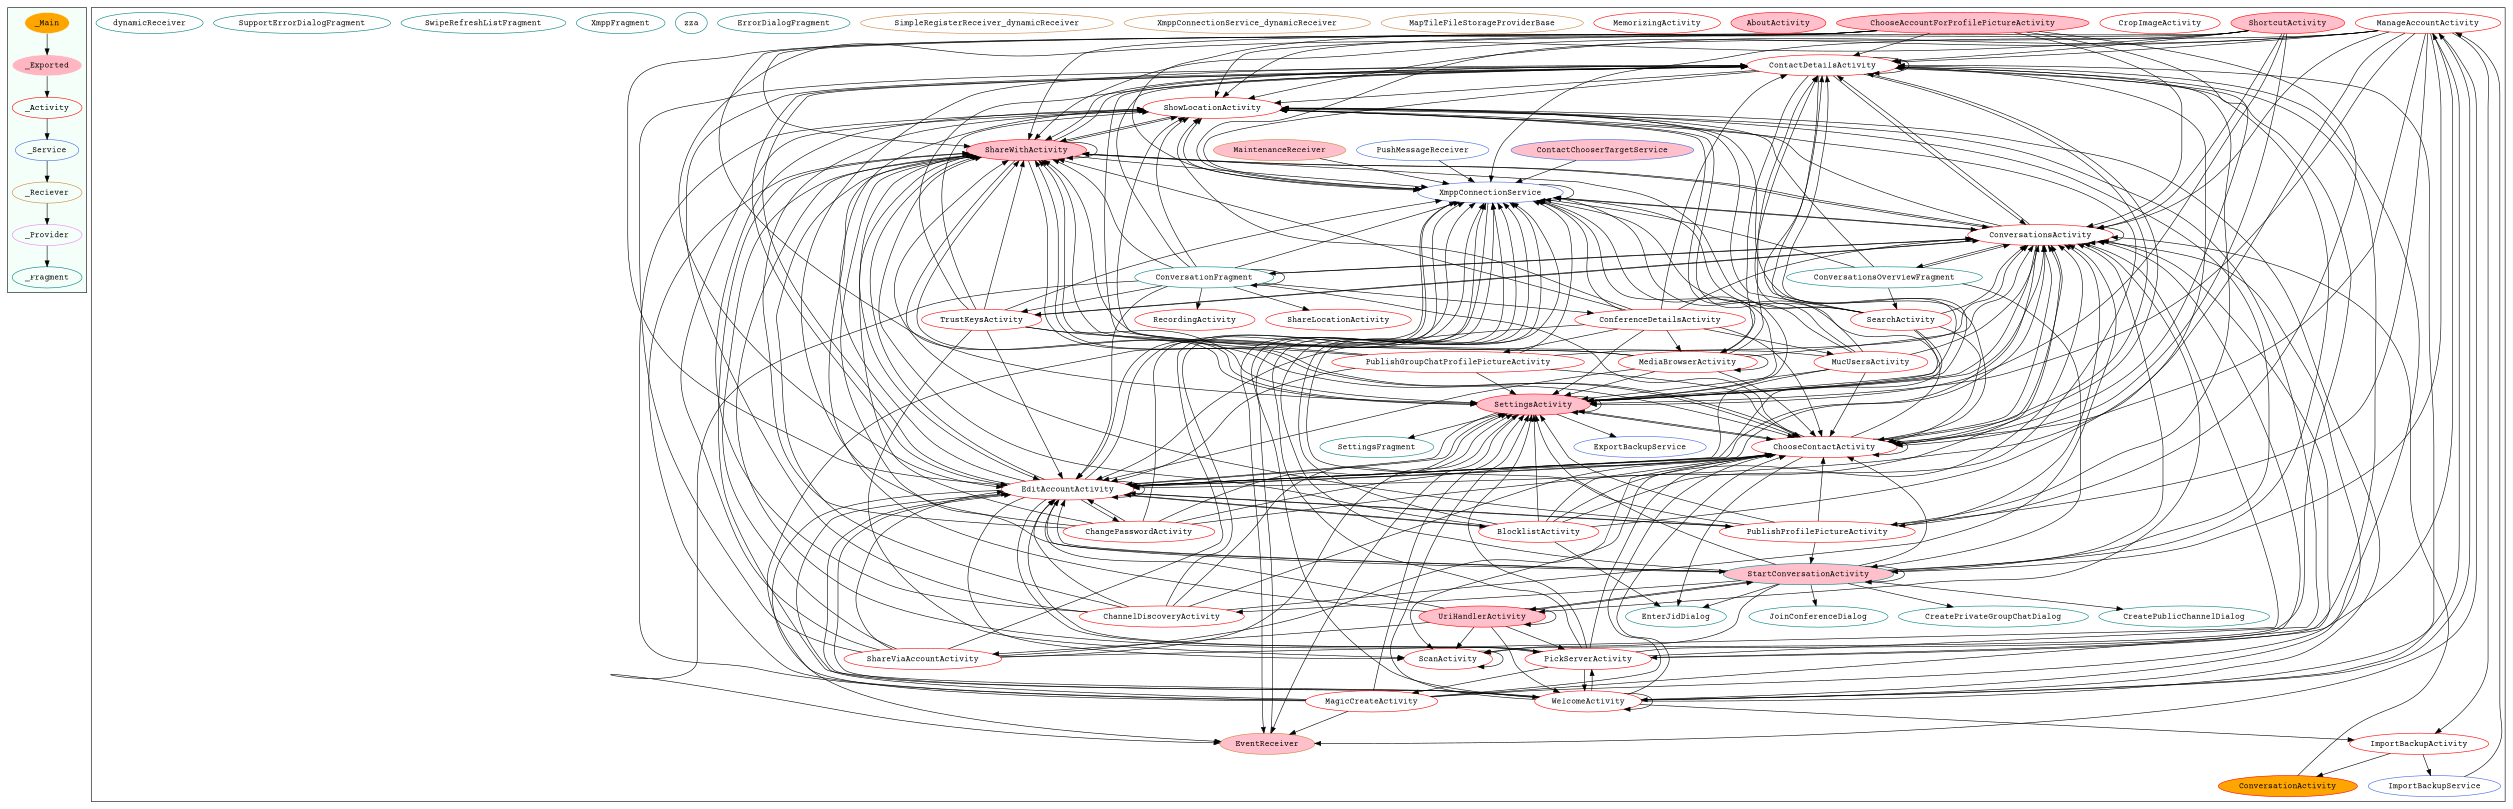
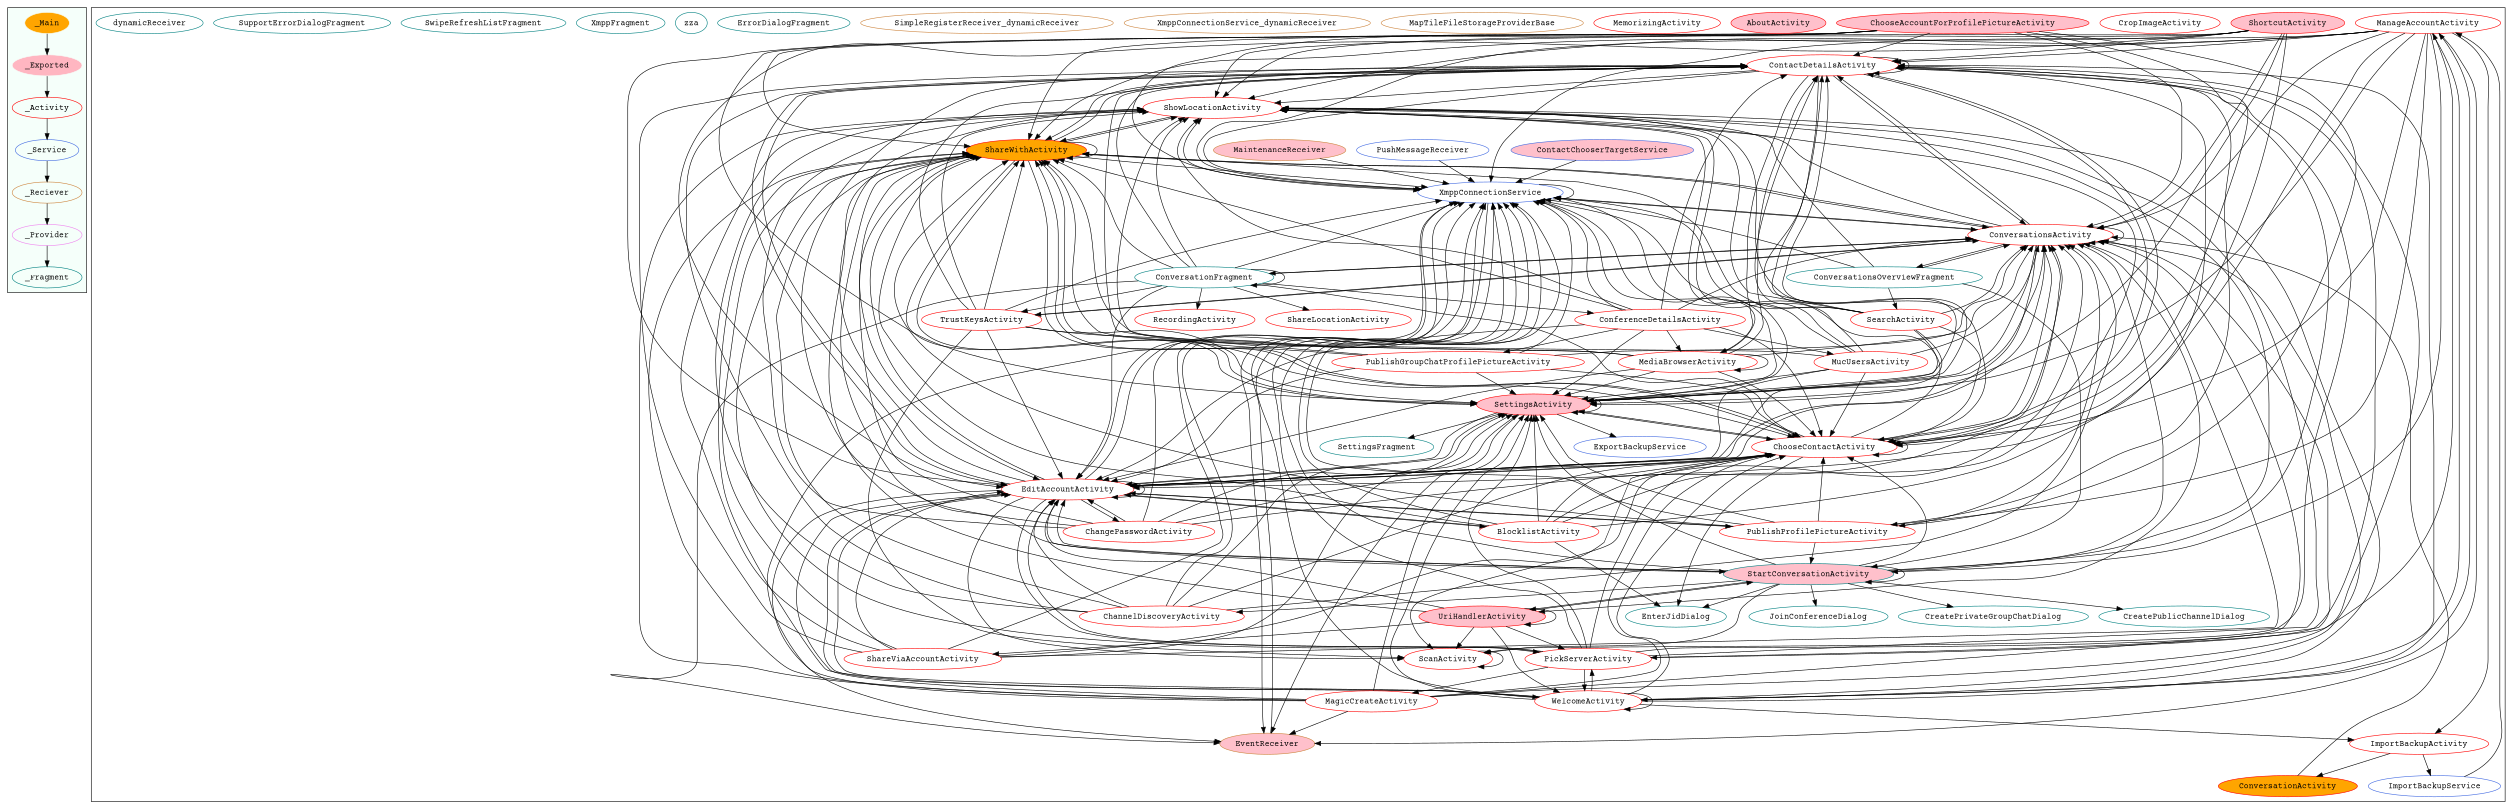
  digraph {
    fontname="Courier Prime"
    node [color=red fontname="Courier Prime"]
    edge [fontname="Courier Prime"]
    _Activity
    _Service [color=royalblue]
    _Reciever [color=peru]
    _Provider [color=violet]
    _Fragment [color=teal]
    _Main [color=mintcream fillcolor=orange style=filled]
    _Exported [color=mintcream fillcolor=lightpink style=filled]
    ManageAccountActivity
    ContactDetailsActivity
    ShowLocationActivity
    ChooseContactActivity
-   ShareWithActivity [fillcolor=pink style=filled]
+   ShareWithActivity [fillcolor=orange style=filled]
    ConversationsActivity
    StartConversationActivity [color=teal fillcolor=pink style=filled]
    EditAccountActivity
    ImportBackupActivity
    SettingsActivity [fillcolor=pink style=filled]
    WelcomeActivity
    PublishProfilePictureActivity
    XmppConnectionService [color=royalblue]
    EventReceiver [color=peru fillcolor=pink style=filled]
    ChangePasswordActivity
    ShareViaAccountActivity
    ScanActivity
    MediaBrowserActivity
    ShortcutActivity [fillcolor=pink style=filled]
    EnterJidDialog [color=teal]
    RecordingActivity
    CropImageActivity
    ConferenceDetailsActivity
    MucUsersActivity
    PublishGroupChatProfilePictureActivity
    PickServerActivity
    MagicCreateActivity
    TrustKeysActivity
    UriHandlerActivity [fillcolor=pink style=filled]
    ConversationFragment [color=teal]
    ConversationsOverviewFragment [color=teal]
    ChannelDiscoveryActivity
    JoinConferenceDialog [color=teal]
    CreatePrivateGroupChatDialog [color=teal]
    CreatePublicChannelDialog [color=teal]
    ShareLocationActivity
    ChooseAccountForProfilePictureActivity [fillcolor=pink style=filled]
    BlocklistActivity
    ConversationActivity [fillcolor=orange style=filled]
    ImportBackupService [color=royalblue]
    ExportBackupService [color=royalblue]
    SettingsFragment [color=teal]
    AboutActivity [fillcolor=pink style=filled]
    SearchActivity
    MemorizingActivity
    ContactChooserTargetService [color=royalblue fillcolor=pink style=filled]
    PushMessageReceiver [color=royalblue]
    MapTileFileStorageProviderBase [color=peru]
    XmppConnectionService_dynamicReceiver [color=peru]
    MaintenanceReceiver [color=peru fillcolor=pink style=filled]
    SimpleRegisterReceiver_dynamicReceiver [color=peru]
    ErrorDialogFragment [color=teal]
    zza [color=teal]
    XmppFragment [color=teal]
    SwipeRefreshListFragment [color=teal]
    SupportErrorDialogFragment [color=teal]
    n64 [color=teal label=dynamicReceiver]
    subgraph cluster_1 {
      bgcolor=mintcream
      _Activity
      _Service
      _Reciever
      _Provider
      _Fragment
      _Main
      _Exported
    }
    subgraph cluster_2 {
      ManageAccountActivity
      ContactDetailsActivity
      ShowLocationActivity
      ChooseContactActivity
      ShareWithActivity
      ConversationsActivity
      StartConversationActivity
      EditAccountActivity
      ImportBackupActivity
      SettingsActivity
      WelcomeActivity
      PublishProfilePictureActivity
      XmppConnectionService
      EventReceiver
      ChangePasswordActivity
      ShareViaAccountActivity
      ScanActivity
      MediaBrowserActivity
      ShortcutActivity
      EnterJidDialog
      RecordingActivity
      CropImageActivity
      ConferenceDetailsActivity
      MucUsersActivity
      PublishGroupChatProfilePictureActivity
      PickServerActivity
      MagicCreateActivity
      TrustKeysActivity
      UriHandlerActivity
      ConversationFragment
      ConversationsOverviewFragment
      ChannelDiscoveryActivity
      JoinConferenceDialog
      CreatePrivateGroupChatDialog
      CreatePublicChannelDialog
      ShareLocationActivity
      ChooseAccountForProfilePictureActivity
      BlocklistActivity
      ConversationActivity
      ImportBackupService
      ExportBackupService
      SettingsFragment
      AboutActivity
      SearchActivity
      MemorizingActivity
      ContactChooserTargetService
      PushMessageReceiver
      MapTileFileStorageProviderBase
      XmppConnectionService_dynamicReceiver
      MaintenanceReceiver
      SimpleRegisterReceiver_dynamicReceiver
      ErrorDialogFragment
      zza
      XmppFragment
      SwipeRefreshListFragment
      SupportErrorDialogFragment
      n64
    }
    _Activity -> _Service
    _Service -> _Reciever
    _Reciever -> _Provider
    _Provider -> _Fragment
    _Main -> _Exported
    _Exported -> _Activity
    ManageAccountActivity -> ContactDetailsActivity
    ManageAccountActivity -> ShowLocationActivity
    ManageAccountActivity -> ChooseContactActivity
    ManageAccountActivity -> ShareWithActivity
    ManageAccountActivity -> ConversationsActivity
    ManageAccountActivity -> StartConversationActivity
    ManageAccountActivity -> EditAccountActivity
    ManageAccountActivity -> ImportBackupActivity
    ManageAccountActivity -> SettingsActivity
    ManageAccountActivity -> WelcomeActivity
    ManageAccountActivity -> PublishProfilePictureActivity
    ManageAccountActivity -> XmppConnectionService
    ManageAccountActivity -> EventReceiver
    ContactDetailsActivity -> ContactDetailsActivity
    ContactDetailsActivity -> ShowLocationActivity
    ContactDetailsActivity -> ChooseContactActivity
    ContactDetailsActivity -> ShareWithActivity
    ContactDetailsActivity -> ConversationsActivity
    ContactDetailsActivity -> EditAccountActivity
    ContactDetailsActivity -> SettingsActivity
    ContactDetailsActivity -> XmppConnectionService
    ContactDetailsActivity -> ScanActivity
    ContactDetailsActivity -> MediaBrowserActivity
    ContactDetailsActivity -> PickServerActivity
    ShowLocationActivity -> ShareWithActivity
    ChooseContactActivity -> ContactDetailsActivity
    ChooseContactActivity -> ShowLocationActivity
    ChooseContactActivity -> ChooseContactActivity
    ChooseContactActivity -> ShareWithActivity
    ChooseContactActivity -> ConversationsActivity
    ChooseContactActivity -> EditAccountActivity
    ChooseContactActivity -> SettingsActivity
    ChooseContactActivity -> XmppConnectionService
    ChooseContactActivity -> ScanActivity
    ChooseContactActivity -> EnterJidDialog
    ShareWithActivity -> ContactDetailsActivity
    ShareWithActivity -> ShowLocationActivity
    ShareWithActivity -> ChooseContactActivity
    ShareWithActivity -> ShareWithActivity
    ShareWithActivity -> ConversationsActivity
    ShareWithActivity -> EditAccountActivity
    ShareWithActivity -> SettingsActivity
    ShareWithActivity -> XmppConnectionService
    ConversationsActivity -> ContactDetailsActivity
    ConversationsActivity -> ShowLocationActivity
    ConversationsActivity -> ChooseContactActivity
    ConversationsActivity -> ShareWithActivity
    ConversationsActivity -> ConversationsActivity
    ConversationsActivity -> EditAccountActivity
    ConversationsActivity -> SettingsActivity
    ConversationsActivity -> XmppConnectionService
    ConversationsActivity -> TrustKeysActivity
    ConversationsActivity -> UriHandlerActivity
    ConversationsActivity -> ConversationFragment
    ConversationsActivity -> ConversationsOverviewFragment
    StartConversationActivity -> ContactDetailsActivity
    StartConversationActivity -> ShowLocationActivity
    StartConversationActivity -> ChooseContactActivity
    StartConversationActivity -> ShareWithActivity
    StartConversationActivity -> ConversationsActivity
    StartConversationActivity -> StartConversationActivity
    StartConversationActivity -> EditAccountActivity
    StartConversationActivity -> SettingsActivity
    StartConversationActivity -> XmppConnectionService
    StartConversationActivity -> ScanActivity
    StartConversationActivity -> EnterJidDialog
    StartConversationActivity -> UriHandlerActivity
    StartConversationActivity -> ChannelDiscoveryActivity
    StartConversationActivity -> JoinConferenceDialog
    StartConversationActivity -> CreatePrivateGroupChatDialog
    StartConversationActivity -> CreatePublicChannelDialog
    EditAccountActivity -> ContactDetailsActivity
    EditAccountActivity -> ShowLocationActivity
    EditAccountActivity -> ChooseContactActivity
    EditAccountActivity -> ShareWithActivity
    EditAccountActivity -> ConversationsActivity
    EditAccountActivity -> StartConversationActivity
    EditAccountActivity -> EditAccountActivity
    EditAccountActivity -> SettingsActivity
    EditAccountActivity -> WelcomeActivity
    EditAccountActivity -> PublishProfilePictureActivity
    EditAccountActivity -> XmppConnectionService
    EditAccountActivity -> EventReceiver
    EditAccountActivity -> ChangePasswordActivity
    EditAccountActivity -> ScanActivity
    EditAccountActivity -> PickServerActivity
    EditAccountActivity -> BlocklistActivity
    ImportBackupActivity -> ConversationActivity
    ImportBackupActivity -> ImportBackupService
    SettingsActivity -> ContactDetailsActivity
    SettingsActivity -> ShowLocationActivity
    SettingsActivity -> ChooseContactActivity
    SettingsActivity -> ShareWithActivity
    SettingsActivity -> ConversationsActivity
    SettingsActivity -> EditAccountActivity
    SettingsActivity -> SettingsActivity
    SettingsActivity -> XmppConnectionService
    SettingsActivity -> EventReceiver
    SettingsActivity -> ExportBackupService
    SettingsActivity -> SettingsFragment
    WelcomeActivity -> ManageAccountActivity
    WelcomeActivity -> ContactDetailsActivity
    WelcomeActivity -> ShowLocationActivity
    WelcomeActivity -> ChooseContactActivity
    WelcomeActivity -> ShareWithActivity
    WelcomeActivity -> ConversationsActivity
    WelcomeActivity -> EditAccountActivity
    WelcomeActivity -> ImportBackupActivity
    WelcomeActivity -> SettingsActivity
    WelcomeActivity -> WelcomeActivity
    WelcomeActivity -> XmppConnectionService
    WelcomeActivity -> PickServerActivity
    PublishProfilePictureActivity -> ContactDetailsActivity
    PublishProfilePictureActivity -> ChooseContactActivity
    PublishProfilePictureActivity -> ShareWithActivity
    PublishProfilePictureActivity -> ConversationsActivity
    PublishProfilePictureActivity -> StartConversationActivity
    PublishProfilePictureActivity -> EditAccountActivity
    PublishProfilePictureActivity -> SettingsActivity
    PublishProfilePictureActivity -> XmppConnectionService
    XmppConnectionService -> ShowLocationActivity
    XmppConnectionService -> ConversationsActivity
    XmppConnectionService -> EditAccountActivity
    XmppConnectionService -> XmppConnectionService
    XmppConnectionService -> EventReceiver
    EventReceiver -> XmppConnectionService
    ChangePasswordActivity -> ContactDetailsActivity
    ChangePasswordActivity -> ShowLocationActivity
    ChangePasswordActivity -> ChooseContactActivity
    ChangePasswordActivity -> ShareWithActivity
    ChangePasswordActivity -> ConversationsActivity
    ChangePasswordActivity -> EditAccountActivity
    ChangePasswordActivity -> SettingsActivity
    ChangePasswordActivity -> XmppConnectionService
    ShareViaAccountActivity -> ContactDetailsActivity
    ShareViaAccountActivity -> ShowLocationActivity
    ShareViaAccountActivity -> ChooseContactActivity
    ShareViaAccountActivity -> ShareWithActivity
    ShareViaAccountActivity -> ConversationsActivity
    ShareViaAccountActivity -> EditAccountActivity
    ShareViaAccountActivity -> SettingsActivity
    ShareViaAccountActivity -> XmppConnectionService
    ScanActivity -> ScanActivity
    MediaBrowserActivity -> ContactDetailsActivity
    MediaBrowserActivity -> ShowLocationActivity
    MediaBrowserActivity -> ChooseContactActivity
    MediaBrowserActivity -> ShareWithActivity
    MediaBrowserActivity -> ConversationsActivity
    MediaBrowserActivity -> EditAccountActivity
    MediaBrowserActivity -> SettingsActivity
    MediaBrowserActivity -> XmppConnectionService
    MediaBrowserActivity -> MediaBrowserActivity
    ShortcutActivity -> ContactDetailsActivity
    ShortcutActivity -> ShowLocationActivity
    ShortcutActivity -> ChooseContactActivity
    ShortcutActivity -> ShareWithActivity
    ShortcutActivity -> ConversationsActivity
    ShortcutActivity -> EditAccountActivity
    ShortcutActivity -> SettingsActivity
    ShortcutActivity -> XmppConnectionService
    ConferenceDetailsActivity -> ContactDetailsActivity
    ConferenceDetailsActivity -> ShowLocationActivity
    ConferenceDetailsActivity -> ChooseContactActivity
    ConferenceDetailsActivity -> ShareWithActivity
    ConferenceDetailsActivity -> ConversationsActivity
    ConferenceDetailsActivity -> EditAccountActivity
    ConferenceDetailsActivity -> SettingsActivity
    ConferenceDetailsActivity -> XmppConnectionService
    ConferenceDetailsActivity -> MediaBrowserActivity
    ConferenceDetailsActivity -> MucUsersActivity
    ConferenceDetailsActivity -> PublishGroupChatProfilePictureActivity
    MucUsersActivity -> ContactDetailsActivity
    MucUsersActivity -> ShowLocationActivity
    MucUsersActivity -> ChooseContactActivity
    MucUsersActivity -> ShareWithActivity
    MucUsersActivity -> ConversationsActivity
    MucUsersActivity -> EditAccountActivity
    MucUsersActivity -> SettingsActivity
    MucUsersActivity -> XmppConnectionService
    PublishGroupChatProfilePictureActivity -> ContactDetailsActivity
    PublishGroupChatProfilePictureActivity -> ChooseContactActivity
    PublishGroupChatProfilePictureActivity -> ShareWithActivity
    PublishGroupChatProfilePictureActivity -> ConversationsActivity
    PublishGroupChatProfilePictureActivity -> EditAccountActivity
    PublishGroupChatProfilePictureActivity -> SettingsActivity
    PublishGroupChatProfilePictureActivity -> XmppConnectionService
    PickServerActivity -> ManageAccountActivity
    PickServerActivity -> ShowLocationActivity
    PickServerActivity -> ChooseContactActivity
    PickServerActivity -> ShareWithActivity
    PickServerActivity -> ConversationsActivity
    PickServerActivity -> EditAccountActivity
    PickServerActivity -> SettingsActivity
    PickServerActivity -> WelcomeActivity
    PickServerActivity -> XmppConnectionService
    PickServerActivity -> MagicCreateActivity
    MagicCreateActivity -> ContactDetailsActivity
    MagicCreateActivity -> ShowLocationActivity
    MagicCreateActivity -> ChooseContactActivity
    MagicCreateActivity -> ShareWithActivity
    MagicCreateActivity -> ConversationsActivity
    MagicCreateActivity -> EditAccountActivity
    MagicCreateActivity -> SettingsActivity
    MagicCreateActivity -> XmppConnectionService
    MagicCreateActivity -> EventReceiver
    TrustKeysActivity -> ContactDetailsActivity
    TrustKeysActivity -> ShowLocationActivity
    TrustKeysActivity -> ChooseContactActivity
    TrustKeysActivity -> ShareWithActivity
    TrustKeysActivity -> ConversationsActivity
    TrustKeysActivity -> EditAccountActivity
    TrustKeysActivity -> SettingsActivity
    TrustKeysActivity -> XmppConnectionService
    TrustKeysActivity -> ScanActivity
    UriHandlerActivity -> ShareWithActivity
    UriHandlerActivity -> StartConversationActivity
    UriHandlerActivity -> EditAccountActivity
    UriHandlerActivity -> WelcomeActivity
    UriHandlerActivity -> ShareViaAccountActivity
    UriHandlerActivity -> ScanActivity
    UriHandlerActivity -> PickServerActivity
    UriHandlerActivity -> UriHandlerActivity
    ConversationFragment -> ContactDetailsActivity
    ConversationFragment -> ShowLocationActivity
    ConversationFragment -> ChooseContactActivity
    ConversationFragment -> ShareWithActivity
    ConversationFragment -> ConversationsActivity
    ConversationFragment -> EditAccountActivity
    ConversationFragment -> XmppConnectionService
    ConversationFragment -> EventReceiver
    ConversationFragment -> RecordingActivity
    ConversationFragment -> ConferenceDetailsActivity
    ConversationFragment -> TrustKeysActivity
    ConversationFragment -> ConversationFragment
    ConversationFragment -> ShareLocationActivity
    ConversationsOverviewFragment -> ShowLocationActivity
    ConversationsOverviewFragment -> ConversationsActivity
    ConversationsOverviewFragment -> StartConversationActivity
    ConversationsOverviewFragment -> XmppConnectionService
    ConversationsOverviewFragment -> SearchActivity
    ChannelDiscoveryActivity -> ContactDetailsActivity
    ChannelDiscoveryActivity -> ShowLocationActivity
    ChannelDiscoveryActivity -> ChooseContactActivity
    ChannelDiscoveryActivity -> ShareWithActivity
    ChannelDiscoveryActivity -> ConversationsActivity
    ChannelDiscoveryActivity -> EditAccountActivity
    ChannelDiscoveryActivity -> SettingsActivity
    ChannelDiscoveryActivity -> XmppConnectionService
    ChooseAccountForProfilePictureActivity -> ContactDetailsActivity
    ChooseAccountForProfilePictureActivity -> ShowLocationActivity
    ChooseAccountForProfilePictureActivity -> ChooseContactActivity
    ChooseAccountForProfilePictureActivity -> ShareWithActivity
    ChooseAccountForProfilePictureActivity -> ConversationsActivity
    ChooseAccountForProfilePictureActivity -> EditAccountActivity
    ChooseAccountForProfilePictureActivity -> SettingsActivity
    ChooseAccountForProfilePictureActivity -> PublishProfilePictureActivity
    ChooseAccountForProfilePictureActivity -> XmppConnectionService
    BlocklistActivity -> ContactDetailsActivity
    BlocklistActivity -> ShowLocationActivity
    BlocklistActivity -> ChooseContactActivity
    BlocklistActivity -> ShareWithActivity
    BlocklistActivity -> ConversationsActivity
    BlocklistActivity -> EditAccountActivity
    BlocklistActivity -> SettingsActivity
    BlocklistActivity -> XmppConnectionService
    BlocklistActivity -> EnterJidDialog
    ConversationActivity -> ConversationsActivity
    ImportBackupService -> ManageAccountActivity
    SearchActivity -> ContactDetailsActivity
    SearchActivity -> ShowLocationActivity
    SearchActivity -> ChooseContactActivity
    SearchActivity -> ShareWithActivity
    SearchActivity -> ConversationsActivity
    SearchActivity -> EditAccountActivity
    SearchActivity -> SettingsActivity
    SearchActivity -> XmppConnectionService
    ContactChooserTargetService -> XmppConnectionService
    PushMessageReceiver -> XmppConnectionService
    MaintenanceReceiver -> XmppConnectionService
  }
